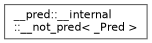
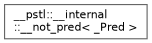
  digraph {
    rankdir=LR
-   n1 [color=grey40 fillcolor=white fontname=Helvetica fontsize=10 height=0.2 label="__pred::__internal\l::__not_pred\< _Pred \>" shape=box style=filled width=0.4]
+   n1 [color=grey40 fillcolor=white fontname=Helvetica fontsize=10 height=0.2 label="__pstl::__internal\l::__not_pred\< _Pred \>" shape=box style=filled width=0.4]
  }
